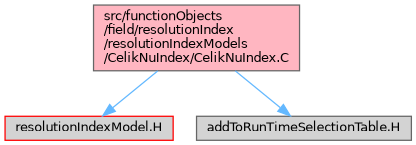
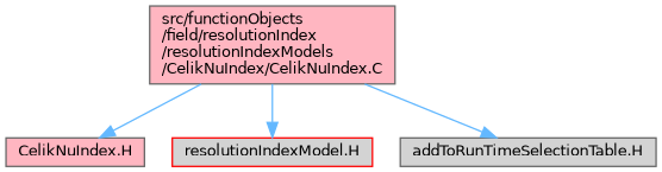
  digraph {
    node [color=grey40 fillcolor=lightpink fontname=Helvetica fontsize=10 shape=box style=filled]
    edge [color=steelblue1 fontname=Helvetica fontsize=10 labelfontname=Helvetica labelfontsize=10 style=solid]
    n1 [color=gray40 fontcolor=black height=0.2 label="src/functionObjects\l/field/resolutionIndex\l/resolutionIndexModels\l/CelikNuIndex/CelikNuIndex.C" width=0.4]
+   n2 [height=0.2 label="CelikNuIndex.H" width=0.4]
    n3 [color=red fillcolor=lightgrey height=0.2 label="resolutionIndexModel.H" width=0.4]
    n4 [fillcolor=lightgrey height=0.2 label="addToRunTimeSelectionTable.H" width=0.4]
+   n1 -> n2
    n1 -> n3
    n1 -> n4
  }
